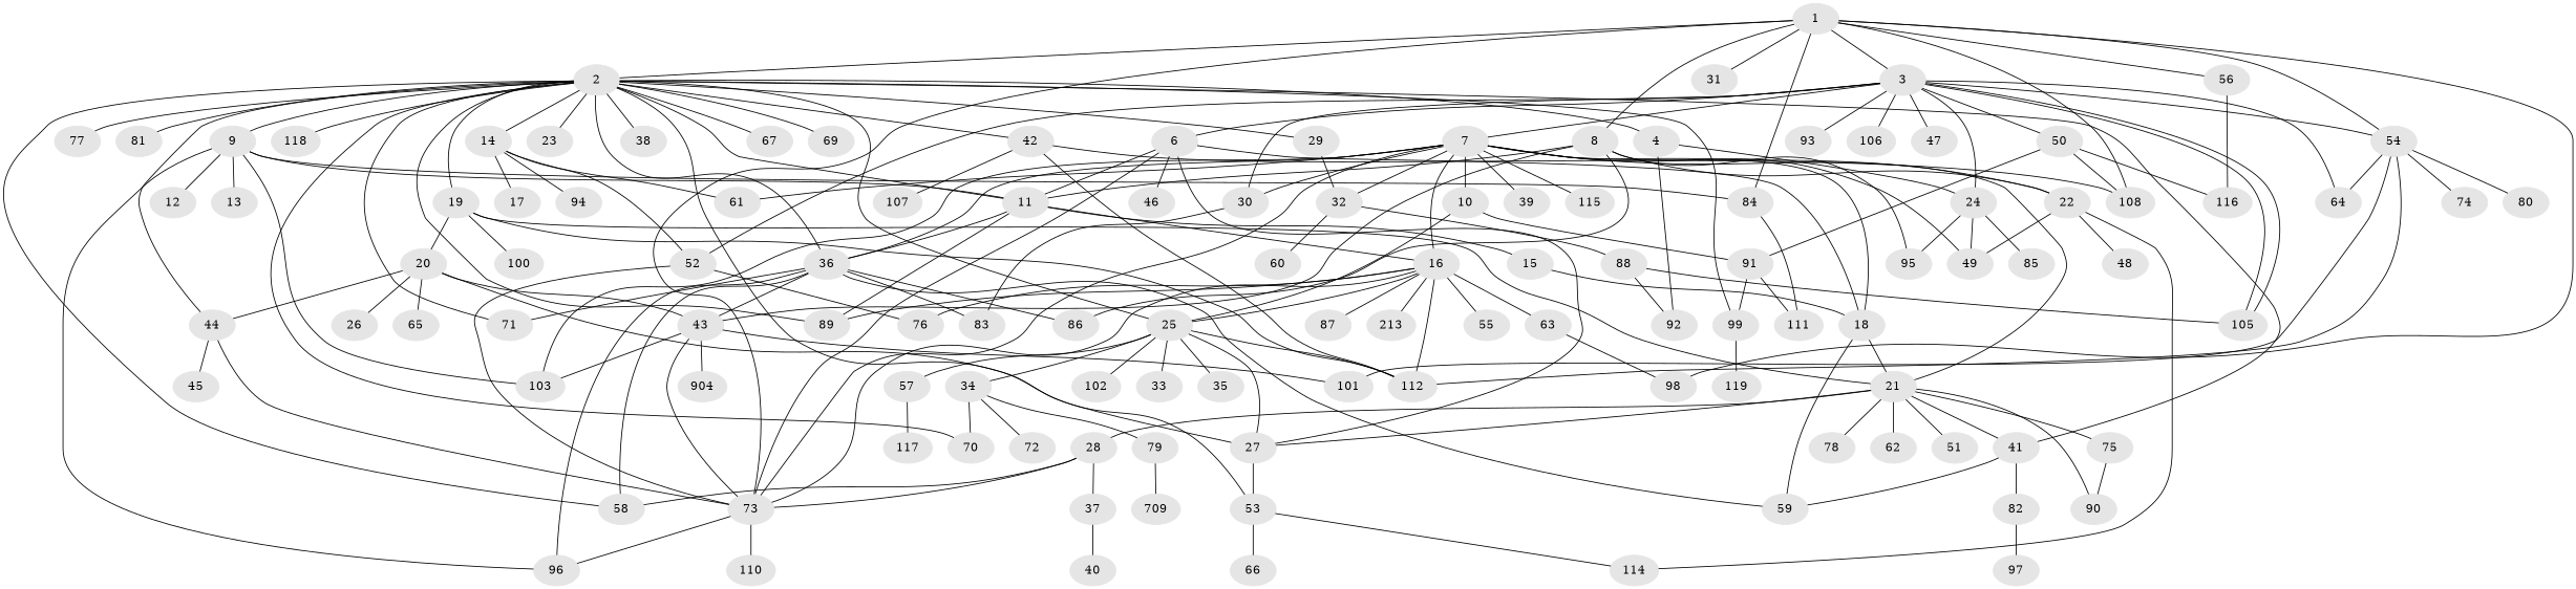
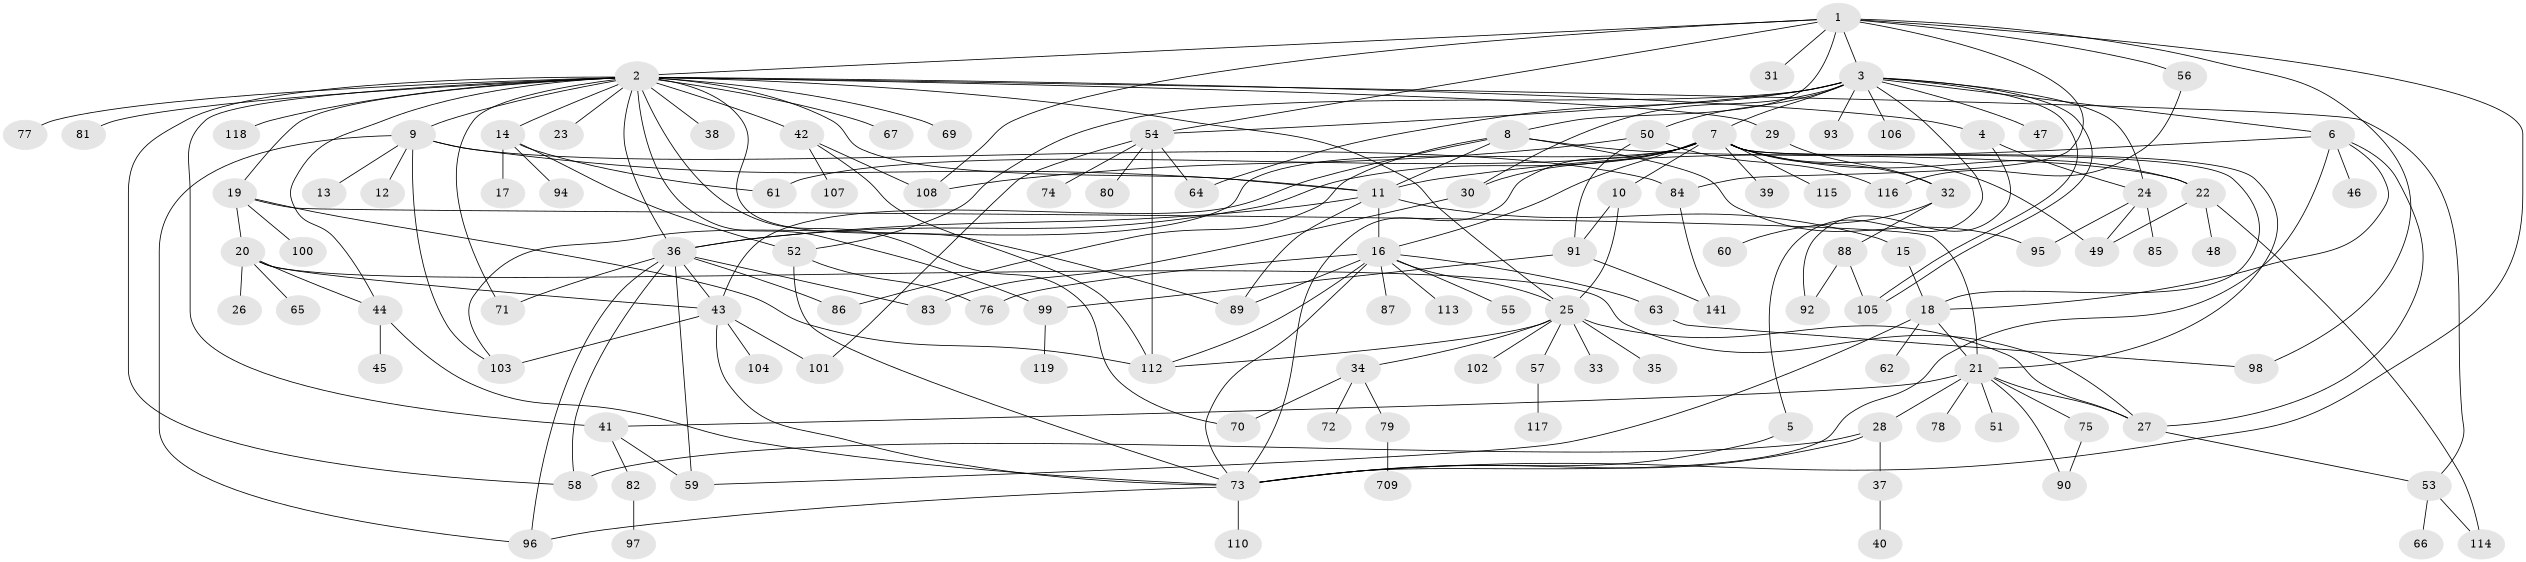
  graph {
    fontname="DejaVu Serif"
    node [color=gray90 fontname="DejaVu Serif" style=filled]
    edge [fontname="DejaVu Serif"]
    1
    2
    3
    8
    31
    54
    56
    73
    84
    98
    108
    4
    9
    11
    14
    19
    23
    25
    29
    36
    38
    41
    42
    44
    53
    58
    67
    69
    70
    71
    77
    81
    89
    99
    118
+   5
    6
    7
    24
    30
    47
    50
    52
    64
    93
    105
    106
    22
    43
    86
    95
    112
    101
    74
    80
    116
    96
    110
-   111
+   111 [label=141]
    92
    103
    12
    13
    16
    15
    61
    17
    94
    21
    20
    100
    27
    33
    34
    35
    57
    102
    32
    59
    83
    82
    107
    45
    114
    66
    119
    18
    46
    10
    39
    49
    115
    85
    91
    76
    62
    55
    63
    87
-   113 [label=213]
+   113
    28
    51
    75
    78
    90
    48
    60
    88
-   104 [label=904]
+   104
    26
    65
    37
    72
    79
    117
    40
    n117 [label=709]
    97
    1 -- 2
    1 -- 3
    1 -- 8
    1 -- 31
    1 -- 54
    1 -- 56
    1 -- 73
    1 -- 84
    1 -- 98
    1 -- 108
    2 -- 4
    2 -- 9
    2 -- 11
    2 -- 14
    2 -- 19
    2 -- 23
    2 -- 25
    2 -- 29
    2 -- 36
    2 -- 38
    2 -- 41
    2 -- 42
    2 -- 44
    2 -- 53
    2 -- 58
    2 -- 67
    2 -- 69
    2 -- 70
    2 -- 71
    2 -- 77
    2 -- 81
    2 -- 89
    2 -- 99
    2 -- 118
    3 -- 54
+   3 -- 5
    3 -- 6
    3 -- 7
    3 -- 24
    3 -- 30
    3 -- 47
    3 -- 50
    3 -- 52
    3 -- 64
    3 -- 93
    3 -- 105
    3 -- 105
    3 -- 106
    8 -- 11
    8 -- 22
    8 -- 43
    8 -- 86
    8 -- 95
    54 -- 64
    54 -- 112
    54 -- 101
    54 -- 74
    54 -- 80
    56 -- 116
    73 -- 96
    73 -- 110
    84 -- 111
    4 -- 24
    4 -- 92
    9 -- 84
    9 -- 11
    9 -- 96
    9 -- 103
    9 -- 12
    9 -- 13
    11 -- 36
    11 -- 89
    11 -- 16
    11 -- 15
    14 -- 52
    14 -- 61
    14 -- 17
    14 -- 94
    19 -- 112
    19 -- 21
    19 -- 20
    19 -- 100
    25 -- 112
    25 -- 27
    25 -- 33
    25 -- 34
    25 -- 35
    25 -- 57
    25 -- 102
    29 -- 32
    36 -- 58
    36 -- 71
    36 -- 43
    36 -- 86
    36 -- 96
    36 -- 59
    36 -- 83
    41 -- 59
    41 -- 82
    42 -- 108
    42 -- 112
    42 -- 107
    44 -- 73
    44 -- 45
    53 -- 114
    53 -- 66
    99 -- 119
+   5 -- 73
    6 -- 73
    6 -- 11
    6 -- 27
    6 -- 18
    6 -- 46
    7 -- 73
    7 -- 36
    7 -- 30
    7 -- 22
    7 -- 103
    7 -- 16
    7 -- 61
    7 -- 21
    7 -- 32
    7 -- 18
    7 -- 10
    7 -- 39
    7 -- 49
    7 -- 115
    24 -- 95
    24 -- 49
    24 -- 85
    30 -- 83
    50 -- 108
    50 -- 116
    50 -- 91
    52 -- 73
    52 -- 76
    22 -- 114
    22 -- 49
    22 -- 48
    43 -- 73
    43 -- 101
    43 -- 103
    43 -- 104
    16 -- 73
    16 -- 25
    16 -- 89
    16 -- 112
    16 -- 76
    16 -- 55
    16 -- 63
    16 -- 87
    16 -- 113
    15 -- 18
    21 -- 41
    21 -- 27
    21 -- 28
    21 -- 51
    21 -- 75
    21 -- 78
    21 -- 90
    20 -- 44
    20 -- 43
    20 -- 27
    20 -- 26
    20 -- 65
    27 -- 53
    34 -- 70
    34 -- 72
    34 -- 79
    57 -- 117
    32 -- 60
    32 -- 88
    82 -- 97
    18 -- 21
    18 -- 59
-   21 -- 62
+   18 -- 62
    10 -- 25
    10 -- 91
    91 -- 99
    91 -- 111
    63 -- 98
    28 -- 73
    28 -- 58
    28 -- 37
    75 -- 90
    88 -- 105
    88 -- 92
    37 -- 40
    79 -- n117
  }
